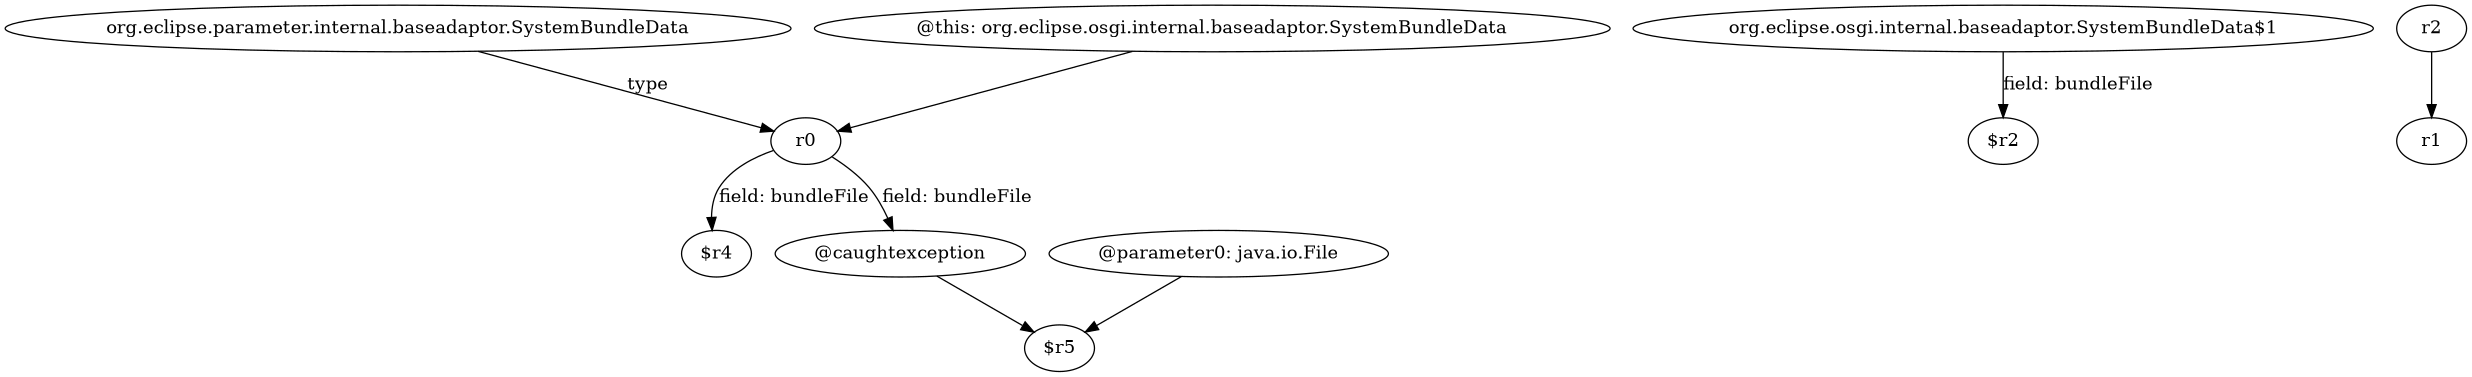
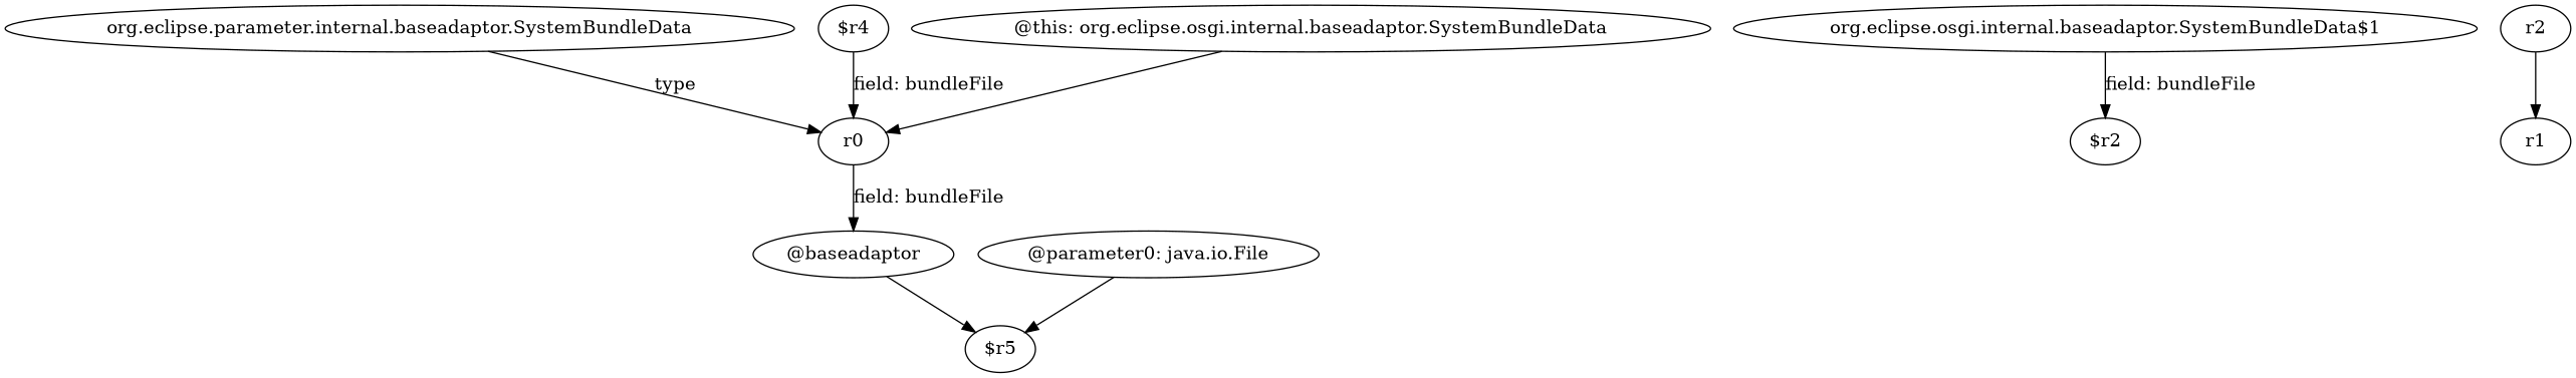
  digraph {
    n1 [label="org.eclipse.parameter.internal.baseadaptor.SystemBundleData"]
    n2 [label=r0]
    n3 [label="$r4"]
-   n4 [label="@caughtexception"]
+   n4 [label="@baseadaptor"]
    n5 [label="$r2"]
    n6 [label="$r5"]
    n7 [label="org.eclipse.osgi.internal.baseadaptor.SystemBundleData$1"]
    n8 [label=r2]
    n9 [label=r1]
    n10 [label="@parameter0: java.io.File"]
    n11 [label="@this: org.eclipse.osgi.internal.baseadaptor.SystemBundleData"]
    n1 -> n2 [label=type]
-   n2 -> n3 [label="field: bundleFile"]
+   n3 -> n2 [label="field: bundleFile"]
    n2 -> n4 [label="field: bundleFile"]
    n4 -> n6
    n7 -> n5 [label="field: bundleFile"]
    n8 -> n9
    n10 -> n6
    n11 -> n2
  }
